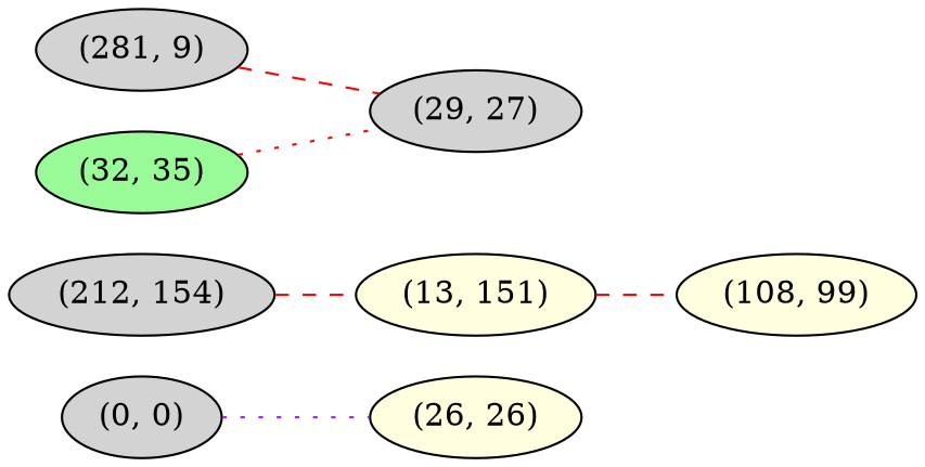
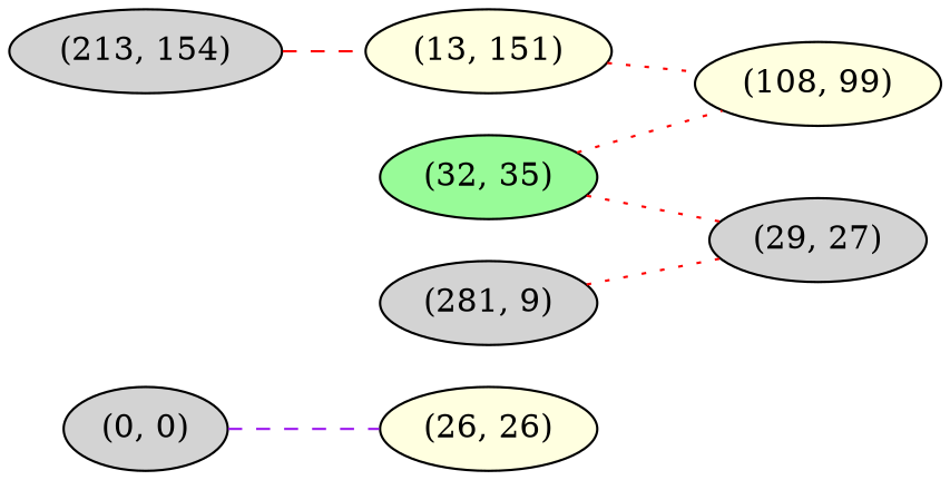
  graph {
    rankdir=LR
    node [fillcolor=lightgrey style=filled]
    edge [color=red style=dashed weight=1]
    "(26, 26)" [fillcolor=lightyellow]
    "(0, 0)"
    n3 [fillcolor=lightyellow label="(13, 151)"]
-   "(213, 154)" [label="(212, 154)"]
+   "(213, 154)"
    "(108, 99)" [fillcolor=lightyellow]
    n6 [label="(281, 9)"]
    "(29, 27)"
    "(32, 35)" [fillcolor=palegreen]
-   "(0, 0)" -- "(26, 26)" [color=purple style=dotted weight=4]
-   n3 -- "(108, 99)"
+   "(0, 0)" -- "(26, 26)" [color=purple weight=4]
+   n3 -- "(108, 99)" [style=dotted]
    "(213, 154)" -- n3
-   n6 -- "(29, 27)"
+   n6 -- "(29, 27)" [style=dotted]
+   "(32, 35)" -- "(108, 99)" [style=dotted]
    "(32, 35)" -- "(29, 27)" [style=dotted]
  }
